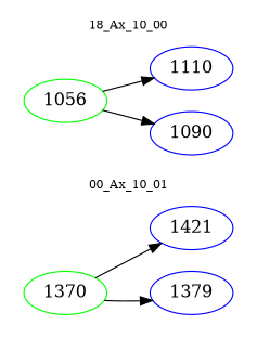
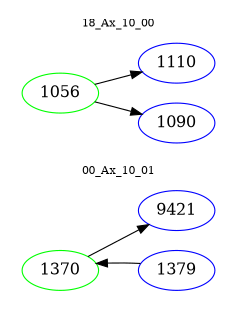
  digraph {
    rankdir=LR
    node [color=blue]
    edge [color=black]
    n1 [color=green label=1370]
    n2 [label=1379]
-   n3 [label=1421]
+   n3 [label=9421]
    n4 [color=green label=1056]
    n5 [label=1090]
    n6 [label=1110]
    subgraph cluster_1 {
      color=white
      fontsize=10
      label="00_Ax_10_01"
      n1
      n2
      n3
    }
    subgraph cluster_2 {
      color=white
      fontsize=10
      label="18_Ax_10_00"
      n4
      n5
      n6
    }
-   n1 -> n2
+   n2 -> n1
    n1 -> n3
    n4 -> n5
    n4 -> n6
  }
